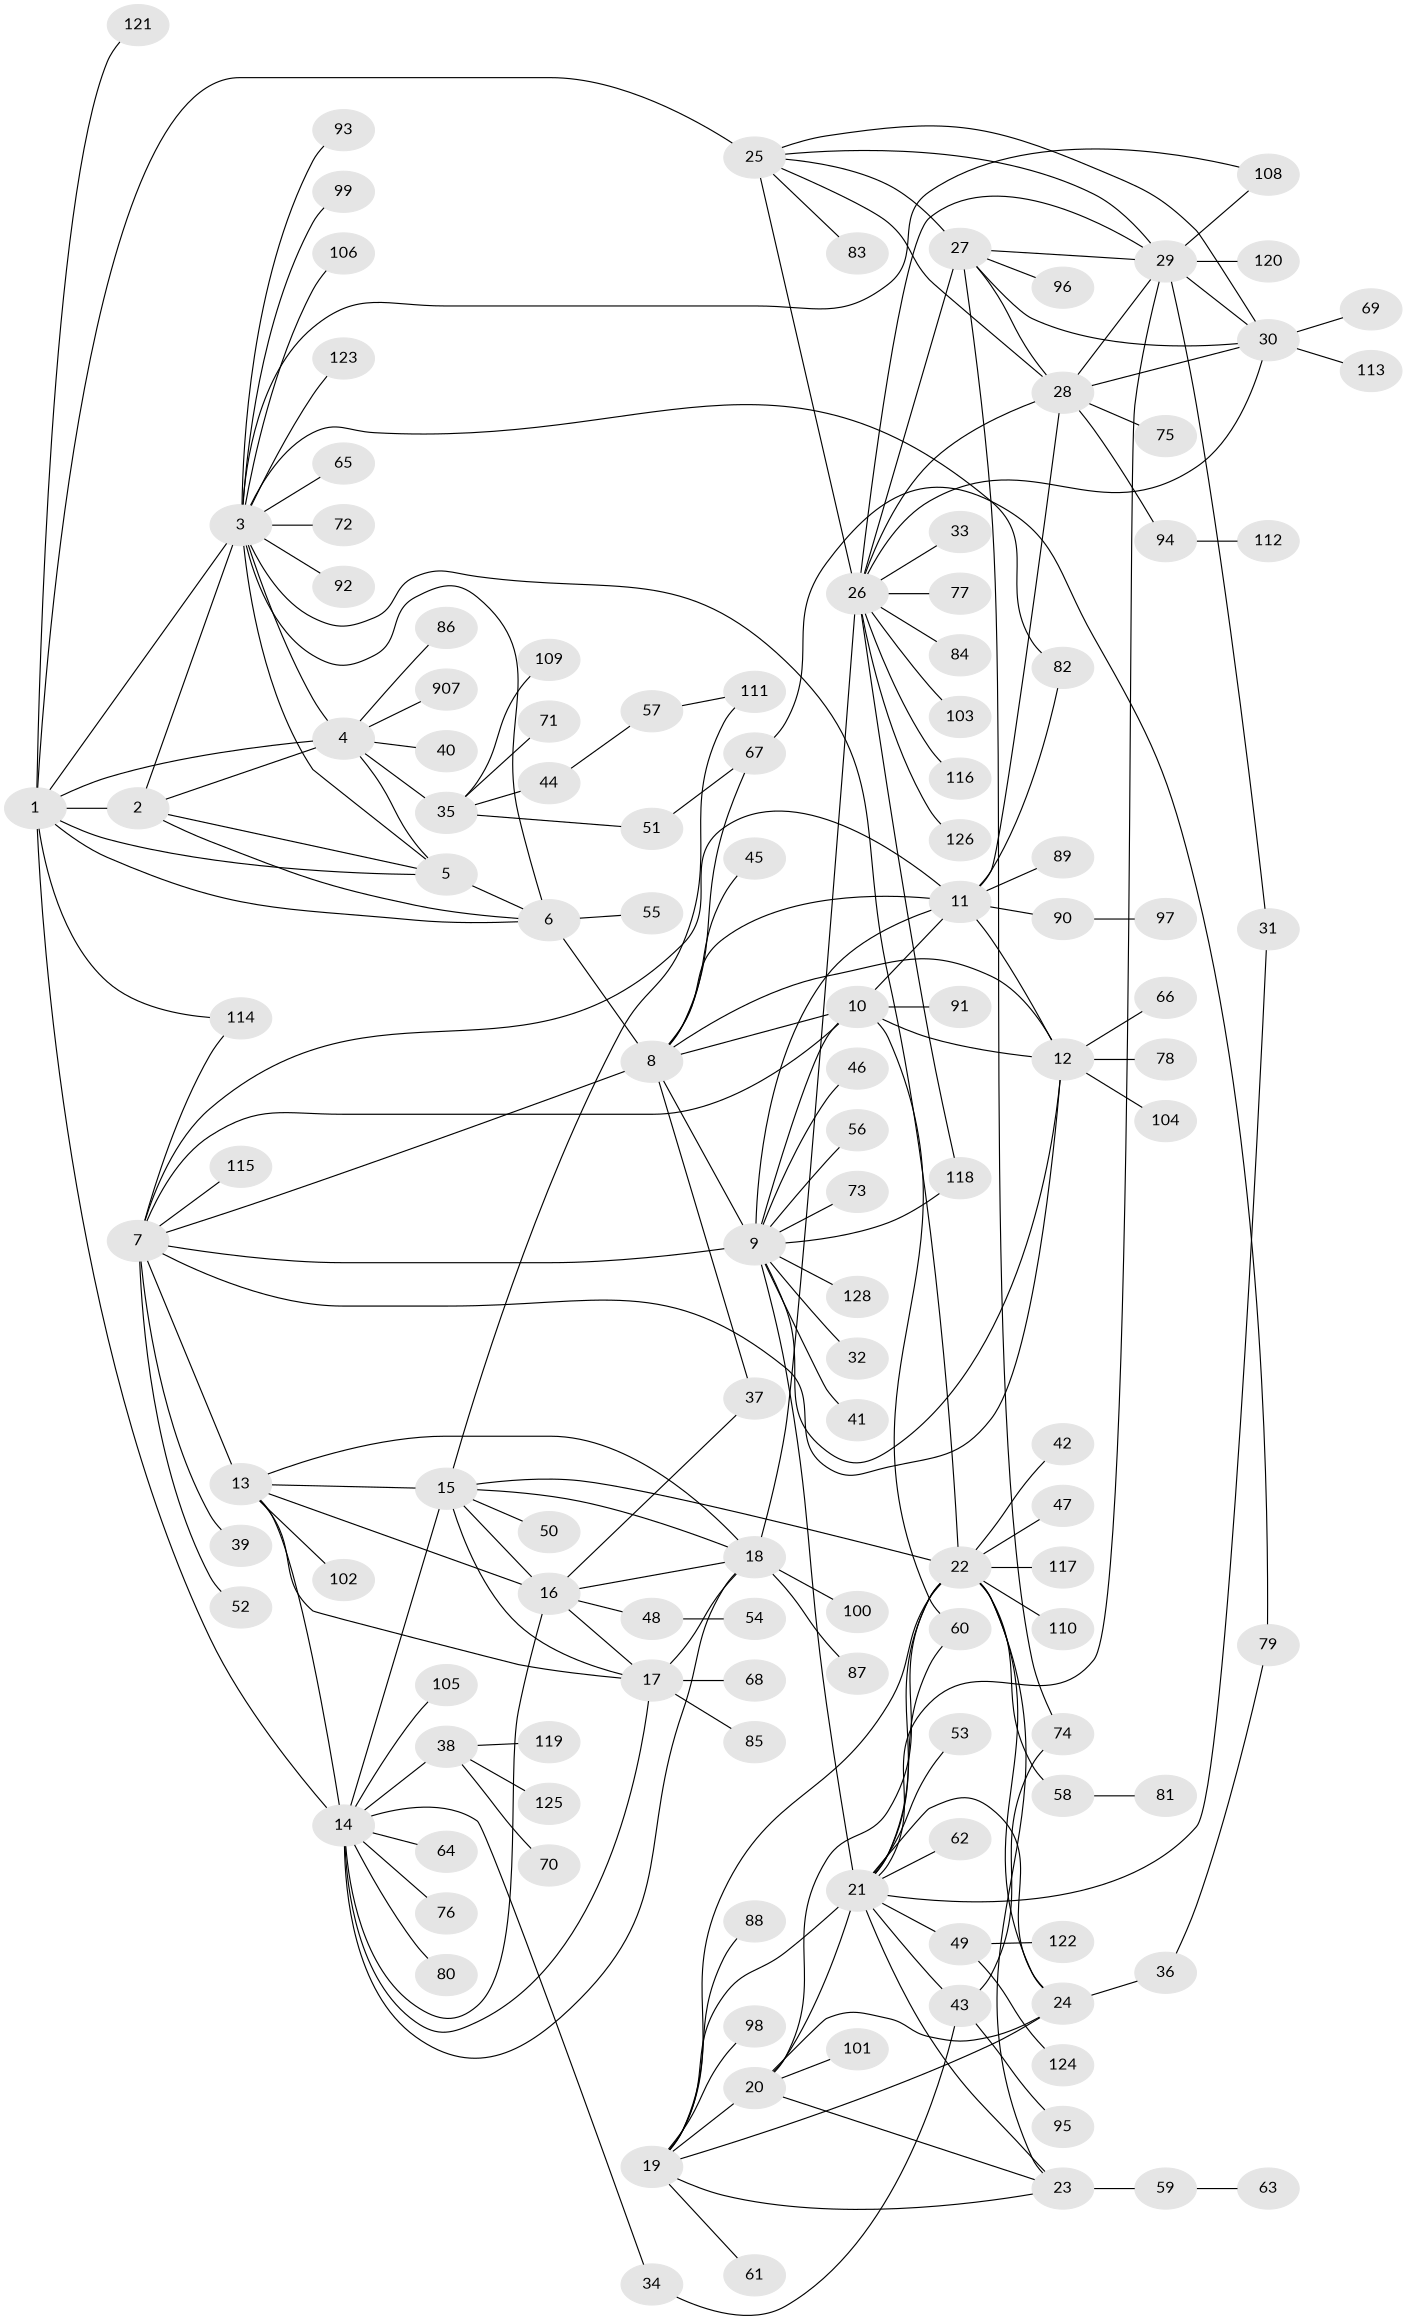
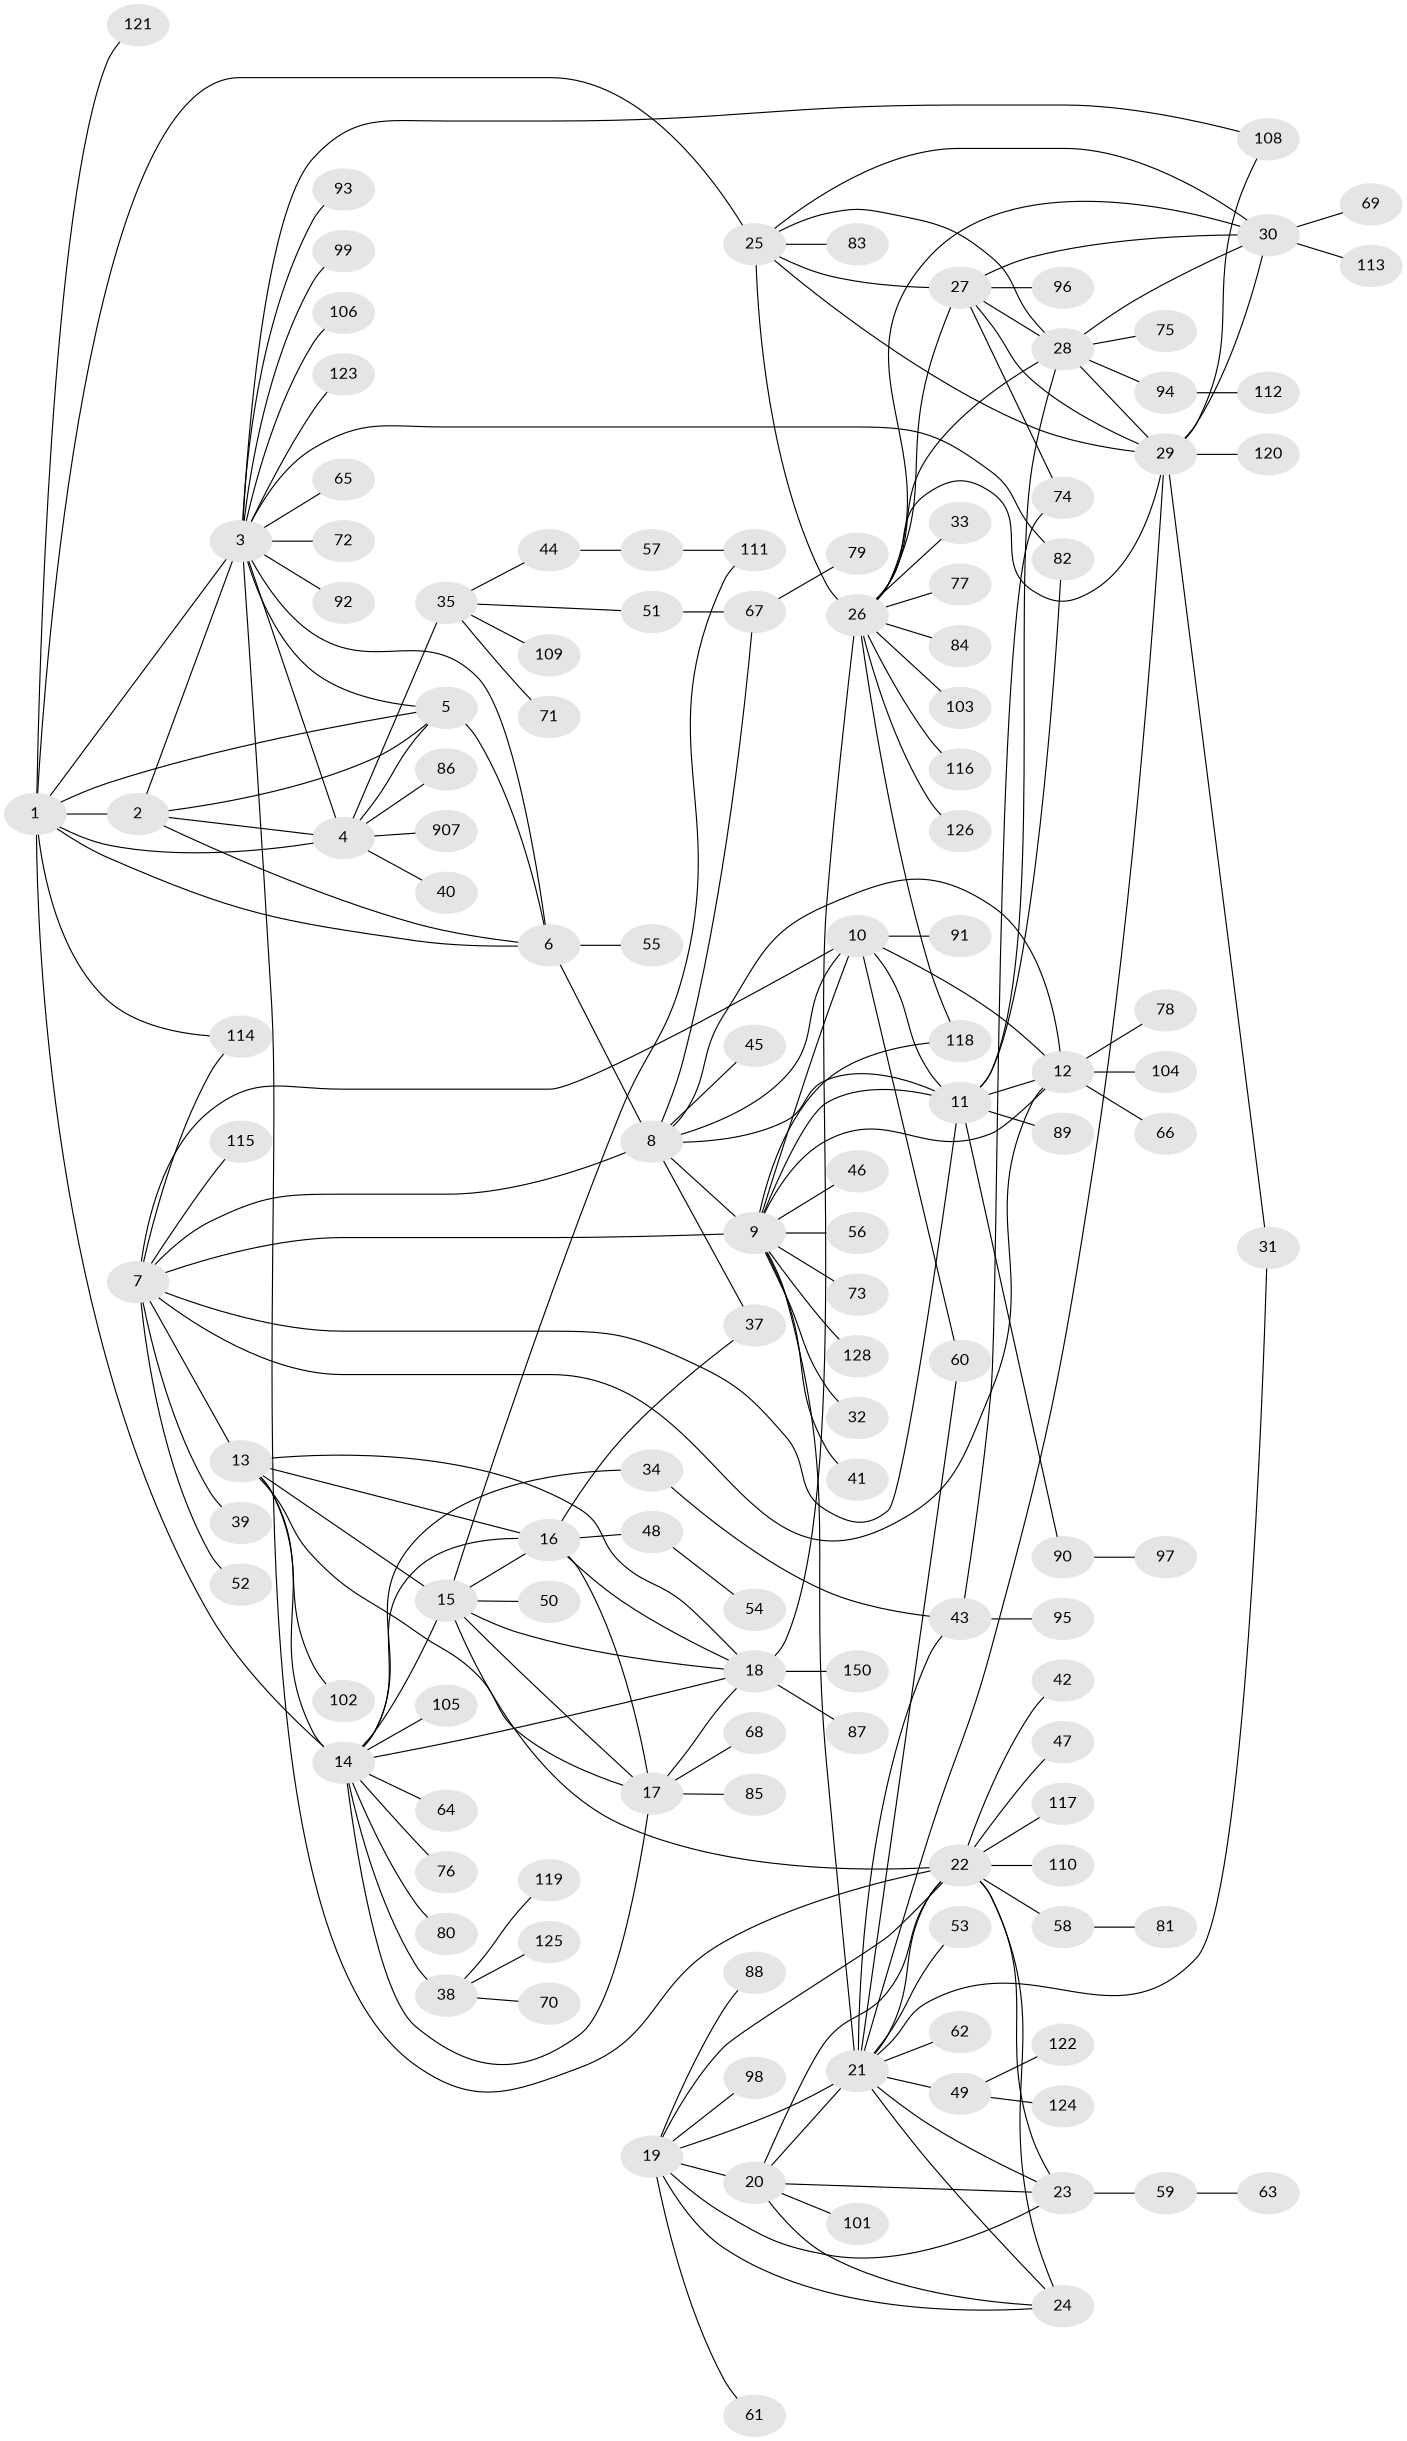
  graph {
    fontname=Lato
    rankdir=LR
    node [color=gray90 fontname=Lato style=filled]
    edge [fontname=Lato]
    1
    2
    3
    4
    5
    6
    14
    25
    114
    121
    22
    65
    72
    82
    92
    93
    99
    106
    108
    123
    35
    40
    86
    n24 [label=907]
    8
    55
    15
    16
    17
    18
    34
    38
    64
    76
    80
    105
    28
    26
    29
    27
    30
    83
    23
    24
    42
    47
    58
    110
    117
    44
    51
    71
    109
    9
    10
    11
    12
    37
    45
    67
    7
    13
    39
    52
    115
    21
    32
    41
    46
    56
    73
    118
    n73 [label=128]
    60
    91
    89
    90
    66
    78
    104
    102
    79
    31
    43
    49
    53
    62
    75
    94
    97
    50
    111
    48
    68
    85
    87
-   100
+   100 [label=150]
    70
    119
    125
    54
    33
    77
    84
    103
    116
    126
    19
    20
    61
    88
    98
    101
    59
-   36
    120
    74
    95
    122
    124
    81
    63
    96
    69
    113
    112
    57
    1 -- 2
    1 -- 3
    1 -- 4
    1 -- 5
    1 -- 6
    1 -- 14
    1 -- 25
    1 -- 114
    1 -- 121
    2 -- 3
    2 -- 4
    2 -- 5
    2 -- 6
    3 -- 4
    3 -- 5
    3 -- 6
    3 -- 22
    3 -- 65
    3 -- 72
    3 -- 82
    3 -- 92
    3 -- 93
    3 -- 99
    3 -- 106
    3 -- 108
    3 -- 123
    4 -- 5
    4 -- 35
    4 -- 40
    4 -- 86
    4 -- n24
    5 -- 6
    6 -- 8
    6 -- 55
    14 -- 15
    14 -- 16
    14 -- 17
    14 -- 18
    14 -- 34
    14 -- 38
    14 -- 64
    14 -- 76
    14 -- 80
    14 -- 105
    25 -- 28
    25 -- 26
    25 -- 29
    25 -- 27
    25 -- 30
    25 -- 83
    22 -- 23
    22 -- 24
    22 -- 42
    22 -- 47
    22 -- 58
    22 -- 110
    22 -- 117
    35 -- 44
    35 -- 51
    35 -- 71
    35 -- 109
    8 -- 9
    8 -- 10
    8 -- 11
    8 -- 12
    8 -- 37
    8 -- 45
    8 -- 67
    15 -- 22
    15 -- 16
    15 -- 17
    15 -- 18
    15 -- 50
    15 -- 111
    16 -- 17
    16 -- 18
    16 -- 37
    16 -- 48
    17 -- 18
    17 -- 68
    17 -- 85
    18 -- 26
    18 -- 87
    18 -- 100
    34 -- 43
    38 -- 70
    38 -- 119
    38 -- 125
    28 -- 29
    28 -- 30
    28 -- 75
    28 -- 94
    26 -- 28
    26 -- 29
    26 -- 27
    26 -- 30
    26 -- 118
    26 -- 33
    26 -- 77
    26 -- 84
    26 -- 103
    26 -- 116
    26 -- 126
    29 -- 108
    29 -- 30
    29 -- 31
    29 -- 120
    27 -- 28
    27 -- 29
    27 -- 30
    27 -- 74
    27 -- 96
    30 -- 69
    30 -- 113
    23 -- 59
-   24 -- 36
    58 -- 81
    44 -- 57
    51 -- 67
    9 -- 10
    9 -- 11
    9 -- 12
    9 -- 21
    9 -- 32
    9 -- 41
    9 -- 46
    9 -- 56
    9 -- 73
    9 -- 118
    9 -- n73
    10 -- 11
    10 -- 12
    10 -- 60
    10 -- 91
    11 -- 82
    11 -- 28
    11 -- 12
    11 -- 89
    11 -- 90
    12 -- 66
    12 -- 78
    12 -- 104
    67 -- 79
    7 -- 114
    7 -- 8
    7 -- 9
    7 -- 10
    7 -- 11
    7 -- 12
    7 -- 13
    7 -- 39
    7 -- 52
    7 -- 115
    13 -- 14
    13 -- 15
    13 -- 16
    13 -- 17
    13 -- 18
    13 -- 102
    21 -- 22
    21 -- 29
    21 -- 23
    21 -- 24
    21 -- 60
    21 -- 31
    21 -- 43
    21 -- 49
    21 -- 53
    21 -- 62
    90 -- 97
    43 -- 74
    43 -- 95
    49 -- 122
    49 -- 124
    94 -- 112
    48 -- 54
    19 -- 22
    19 -- 23
    19 -- 24
    19 -- 21
    19 -- 20
    19 -- 61
    19 -- 88
    19 -- 98
    20 -- 22
    20 -- 23
    20 -- 24
    20 -- 21
    20 -- 101
    59 -- 63
-   36 -- 79
    57 -- 111
  }
